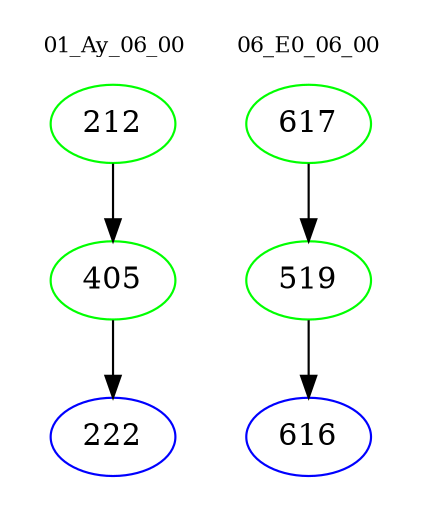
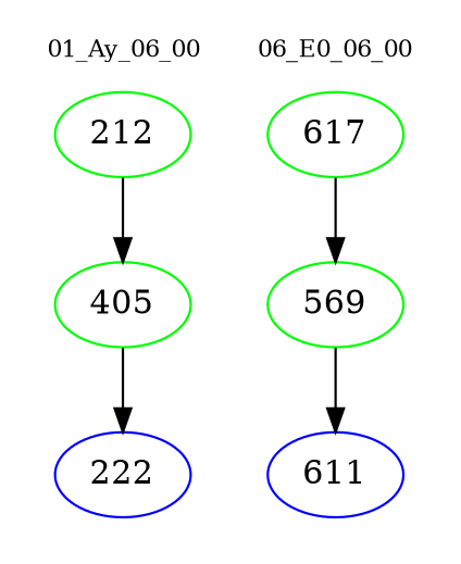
  digraph {
    node [color=green]
    edge [color=black]
    n1 [label=212]
    n2 [label=405]
    n3 [color=blue label=222]
    n4 [label=617]
-   n5 [label=519]
-   n6 [color=blue label=616]
+   n5 [label=569]
+   n6 [color=blue label=611]
    subgraph cluster_1 {
      color=white
      fontsize=10
      label="01_Ay_06_00"
      n1
      n2
      n3
    }
    subgraph cluster_2 {
      color=white
      fontsize=10
      label="06_E0_06_00"
      n4
      n5
      n6
    }
    n1 -> n2
    n2 -> n3
    n4 -> n5
    n5 -> n6
  }
